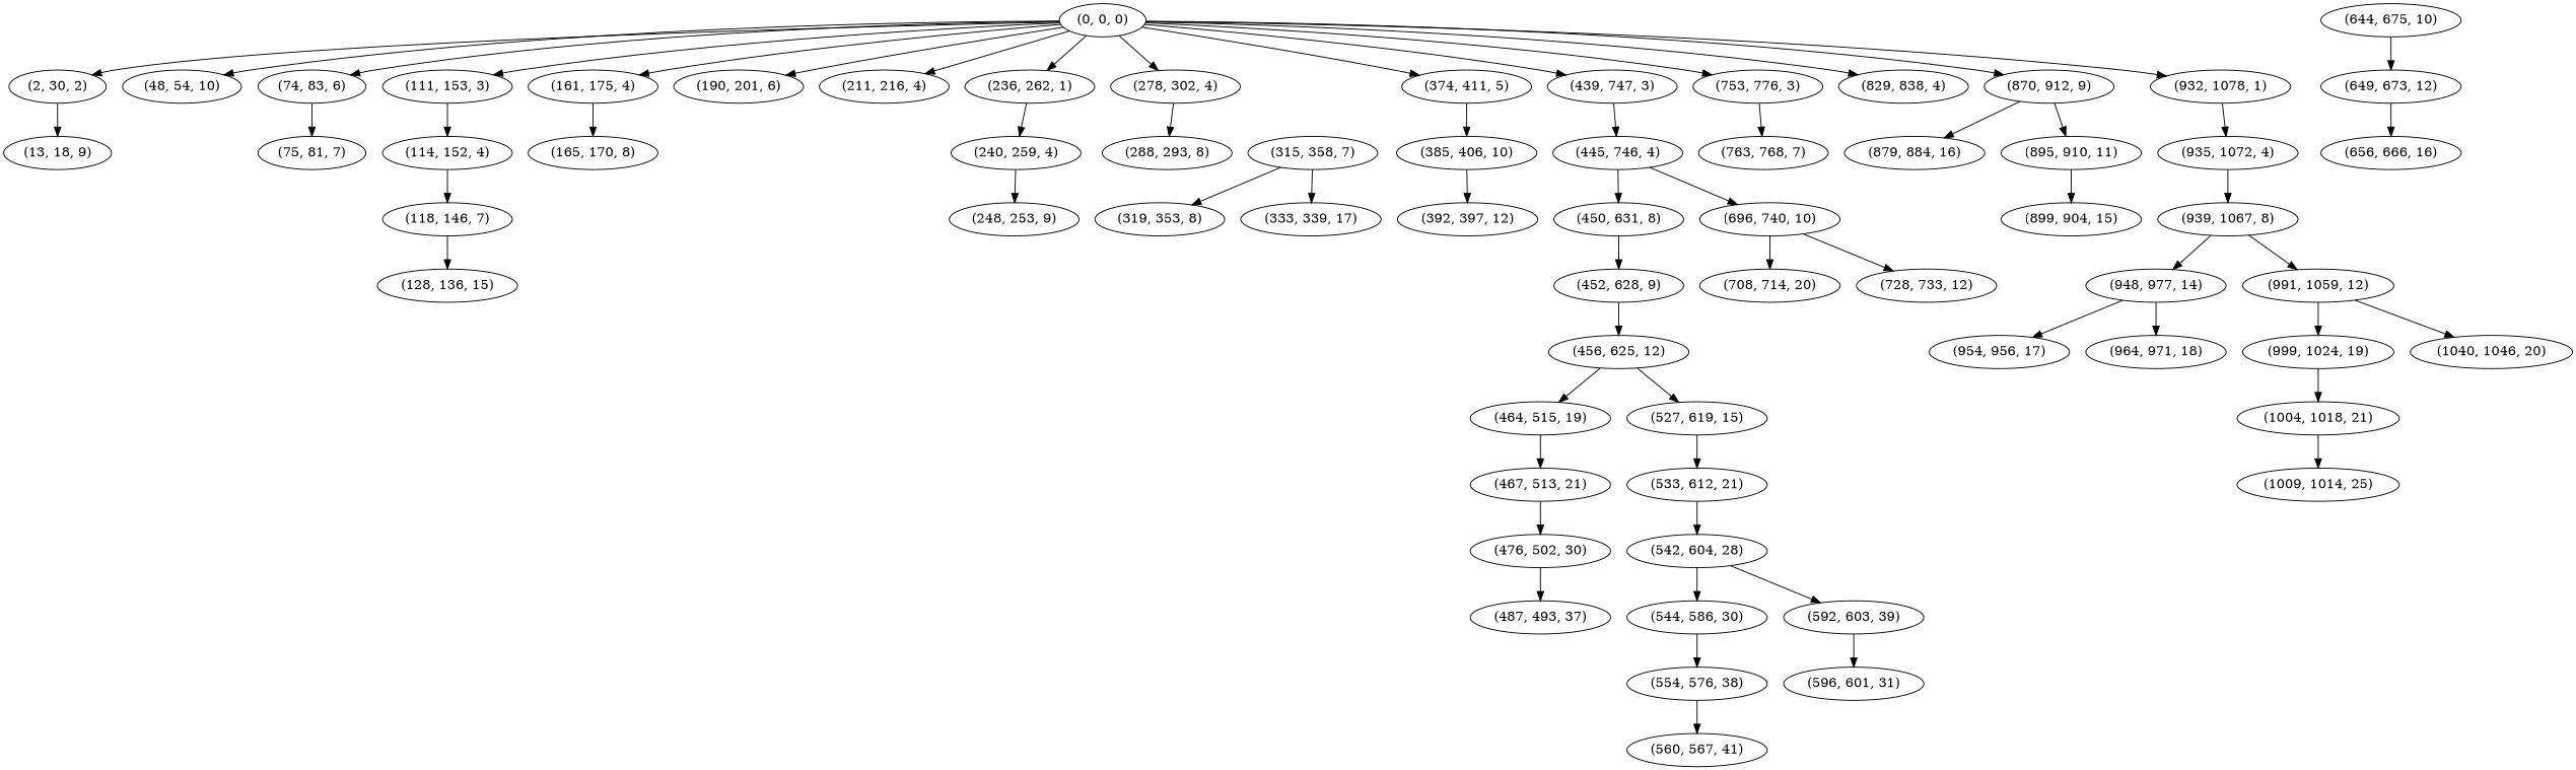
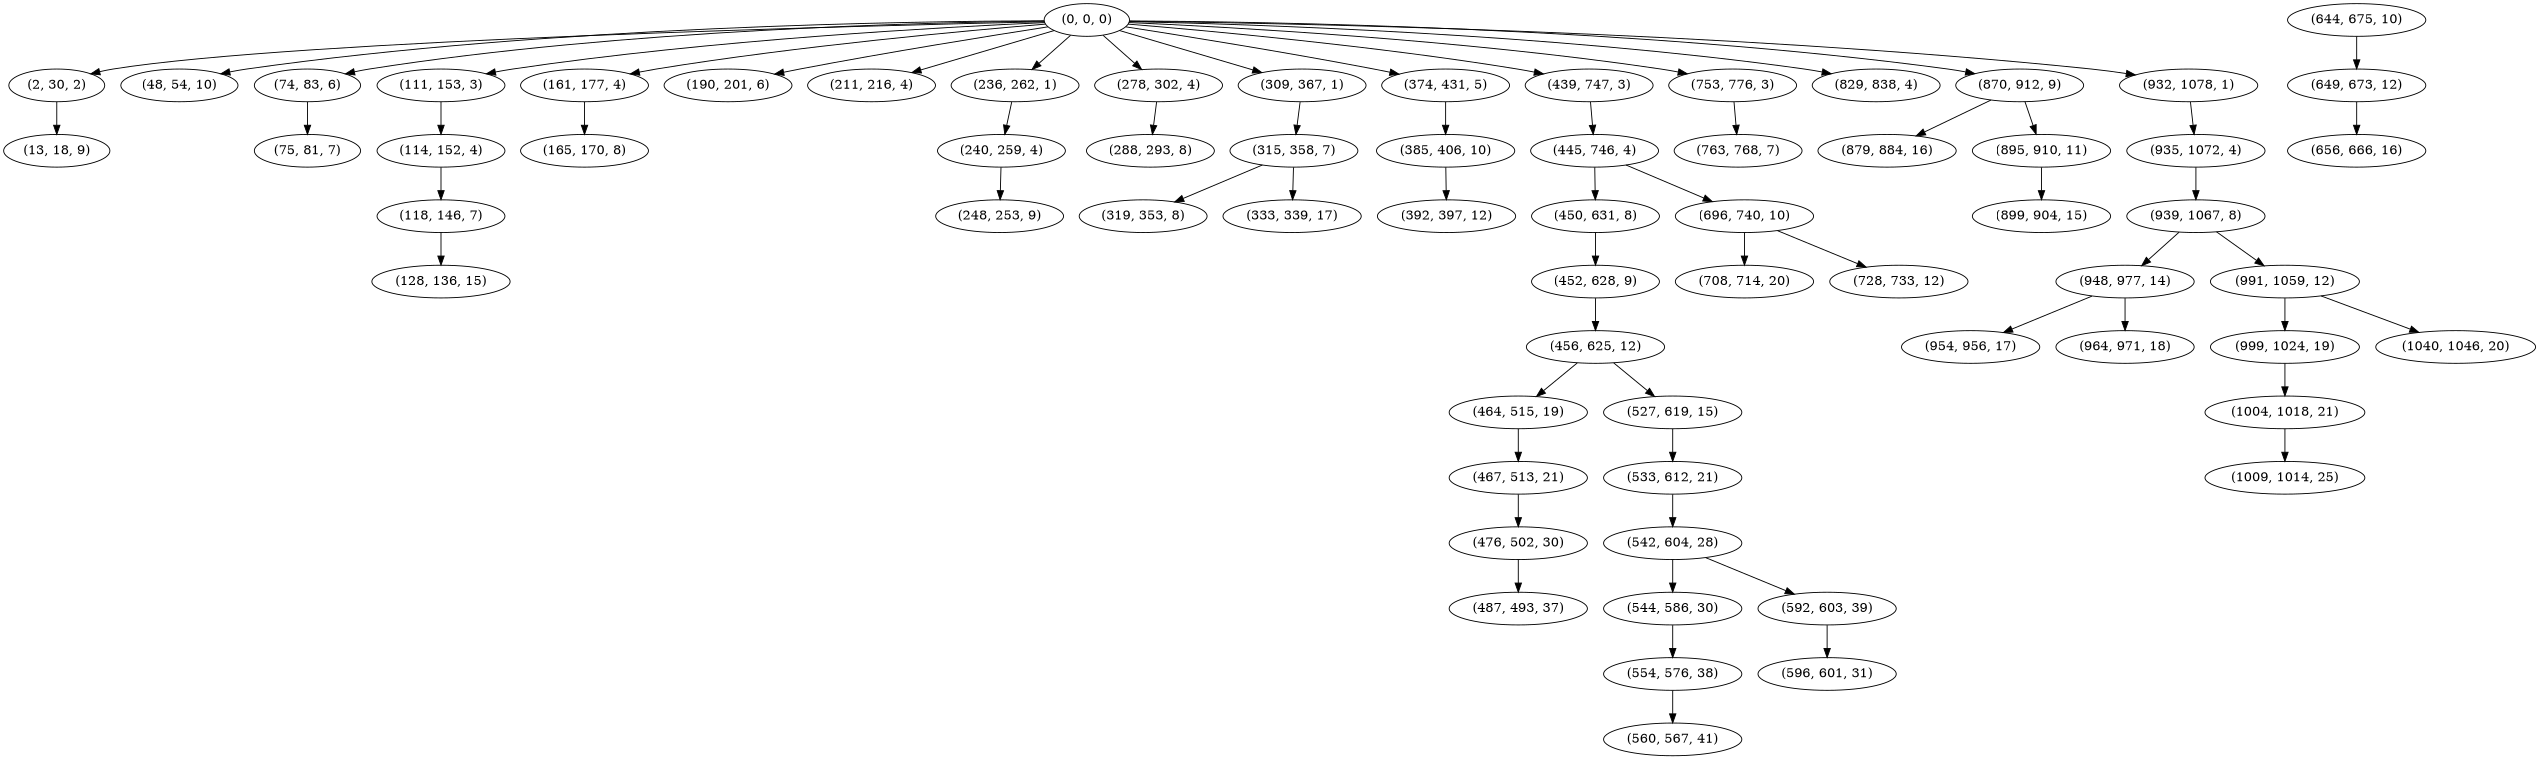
  digraph {
    "(0, 0, 0)"
    "(2, 30, 2)"
    "(48, 54, 10)"
    "(74, 83, 6)"
    "(111, 153, 3)"
-   "(161, 177, 4)" [label="(161, 175, 4)"]
+   "(161, 177, 4)"
    "(190, 201, 6)"
    "(211, 216, 4)"
    "(236, 262, 1)"
    "(278, 302, 4)"
-   "(374, 411, 5)"
+   "(309, 367, 1)"
+   "(374, 411, 5)" [label="(374, 431, 5)"]
    "(439, 747, 3)"
    "(753, 776, 3)"
    "(829, 838, 4)"
    "(870, 912, 9)"
    "(932, 1078, 1)"
    "(13, 18, 9)"
    "(75, 81, 7)"
    "(114, 152, 4)"
    "(165, 170, 8)"
    "(240, 259, 4)"
    "(288, 293, 8)"
    "(315, 358, 7)"
    "(385, 406, 10)"
    "(445, 746, 4)"
    "(763, 768, 7)"
    "(879, 884, 16)"
    "(895, 910, 11)"
    "(935, 1072, 4)"
    n31 [label="(118, 146, 7)"]
    "(128, 136, 15)"
    "(248, 253, 9)"
    "(319, 353, 8)"
    "(333, 339, 17)"
    "(392, 397, 12)"
    "(450, 631, 8)"
    "(696, 740, 10)"
    "(452, 628, 9)"
    "(644, 675, 10)"
    "(649, 673, 12)"
    "(708, 714, 20)"
    "(728, 733, 12)"
    "(456, 625, 12)"
    "(464, 515, 19)"
    "(527, 619, 15)"
    "(467, 513, 21)"
    "(533, 612, 21)"
    "(476, 502, 30)"
    "(487, 493, 37)"
    "(542, 604, 28)"
    "(544, 586, 30)"
    n53 [label="(592, 603, 39)"]
    "(554, 576, 38)"
    "(596, 601, 31)"
    "(560, 567, 41)"
    "(656, 666, 16)"
    "(899, 904, 15)"
    "(939, 1067, 8)"
    "(948, 977, 14)"
    "(991, 1059, 12)"
    n62 [label="(954, 956, 17)"]
    "(964, 971, 18)"
    "(999, 1024, 19)"
    "(1040, 1046, 20)"
    "(1004, 1018, 21)"
    "(1009, 1014, 25)"
    "(0, 0, 0)" -> "(2, 30, 2)"
    "(0, 0, 0)" -> "(48, 54, 10)"
    "(0, 0, 0)" -> "(74, 83, 6)"
    "(0, 0, 0)" -> "(111, 153, 3)"
    "(0, 0, 0)" -> "(161, 177, 4)"
    "(0, 0, 0)" -> "(190, 201, 6)"
    "(0, 0, 0)" -> "(211, 216, 4)"
    "(0, 0, 0)" -> "(236, 262, 1)"
    "(0, 0, 0)" -> "(278, 302, 4)"
+   "(0, 0, 0)" -> "(309, 367, 1)"
    "(0, 0, 0)" -> "(374, 411, 5)"
    "(0, 0, 0)" -> "(439, 747, 3)"
    "(0, 0, 0)" -> "(753, 776, 3)"
    "(0, 0, 0)" -> "(829, 838, 4)"
    "(0, 0, 0)" -> "(870, 912, 9)"
    "(0, 0, 0)" -> "(932, 1078, 1)"
    "(2, 30, 2)" -> "(13, 18, 9)"
    "(74, 83, 6)" -> "(75, 81, 7)"
    "(111, 153, 3)" -> "(114, 152, 4)"
    "(161, 177, 4)" -> "(165, 170, 8)"
    "(236, 262, 1)" -> "(240, 259, 4)"
    "(278, 302, 4)" -> "(288, 293, 8)"
+   "(309, 367, 1)" -> "(315, 358, 7)"
    "(374, 411, 5)" -> "(385, 406, 10)"
    "(439, 747, 3)" -> "(445, 746, 4)"
    "(753, 776, 3)" -> "(763, 768, 7)"
    "(870, 912, 9)" -> "(879, 884, 16)"
    "(870, 912, 9)" -> "(895, 910, 11)"
    "(932, 1078, 1)" -> "(935, 1072, 4)"
    "(114, 152, 4)" -> n31
    "(240, 259, 4)" -> "(248, 253, 9)"
    "(315, 358, 7)" -> "(319, 353, 8)"
    "(315, 358, 7)" -> "(333, 339, 17)"
    "(385, 406, 10)" -> "(392, 397, 12)"
    "(445, 746, 4)" -> "(450, 631, 8)"
    "(445, 746, 4)" -> "(696, 740, 10)"
    "(895, 910, 11)" -> "(899, 904, 15)"
    "(935, 1072, 4)" -> "(939, 1067, 8)"
    n31 -> "(128, 136, 15)"
    "(450, 631, 8)" -> "(452, 628, 9)"
    "(696, 740, 10)" -> "(708, 714, 20)"
    "(696, 740, 10)" -> "(728, 733, 12)"
    "(452, 628, 9)" -> "(456, 625, 12)"
    "(644, 675, 10)" -> "(649, 673, 12)"
    "(649, 673, 12)" -> "(656, 666, 16)"
    "(456, 625, 12)" -> "(464, 515, 19)"
    "(456, 625, 12)" -> "(527, 619, 15)"
    "(464, 515, 19)" -> "(467, 513, 21)"
    "(527, 619, 15)" -> "(533, 612, 21)"
    "(467, 513, 21)" -> "(476, 502, 30)"
    "(533, 612, 21)" -> "(542, 604, 28)"
    "(476, 502, 30)" -> "(487, 493, 37)"
    "(542, 604, 28)" -> "(544, 586, 30)"
    "(542, 604, 28)" -> n53
    "(544, 586, 30)" -> "(554, 576, 38)"
    n53 -> "(596, 601, 31)"
    "(554, 576, 38)" -> "(560, 567, 41)"
    "(939, 1067, 8)" -> "(948, 977, 14)"
    "(939, 1067, 8)" -> "(991, 1059, 12)"
    "(948, 977, 14)" -> n62
    "(948, 977, 14)" -> "(964, 971, 18)"
    "(991, 1059, 12)" -> "(999, 1024, 19)"
    "(991, 1059, 12)" -> "(1040, 1046, 20)"
    "(999, 1024, 19)" -> "(1004, 1018, 21)"
    "(1004, 1018, 21)" -> "(1009, 1014, 25)"
  }
